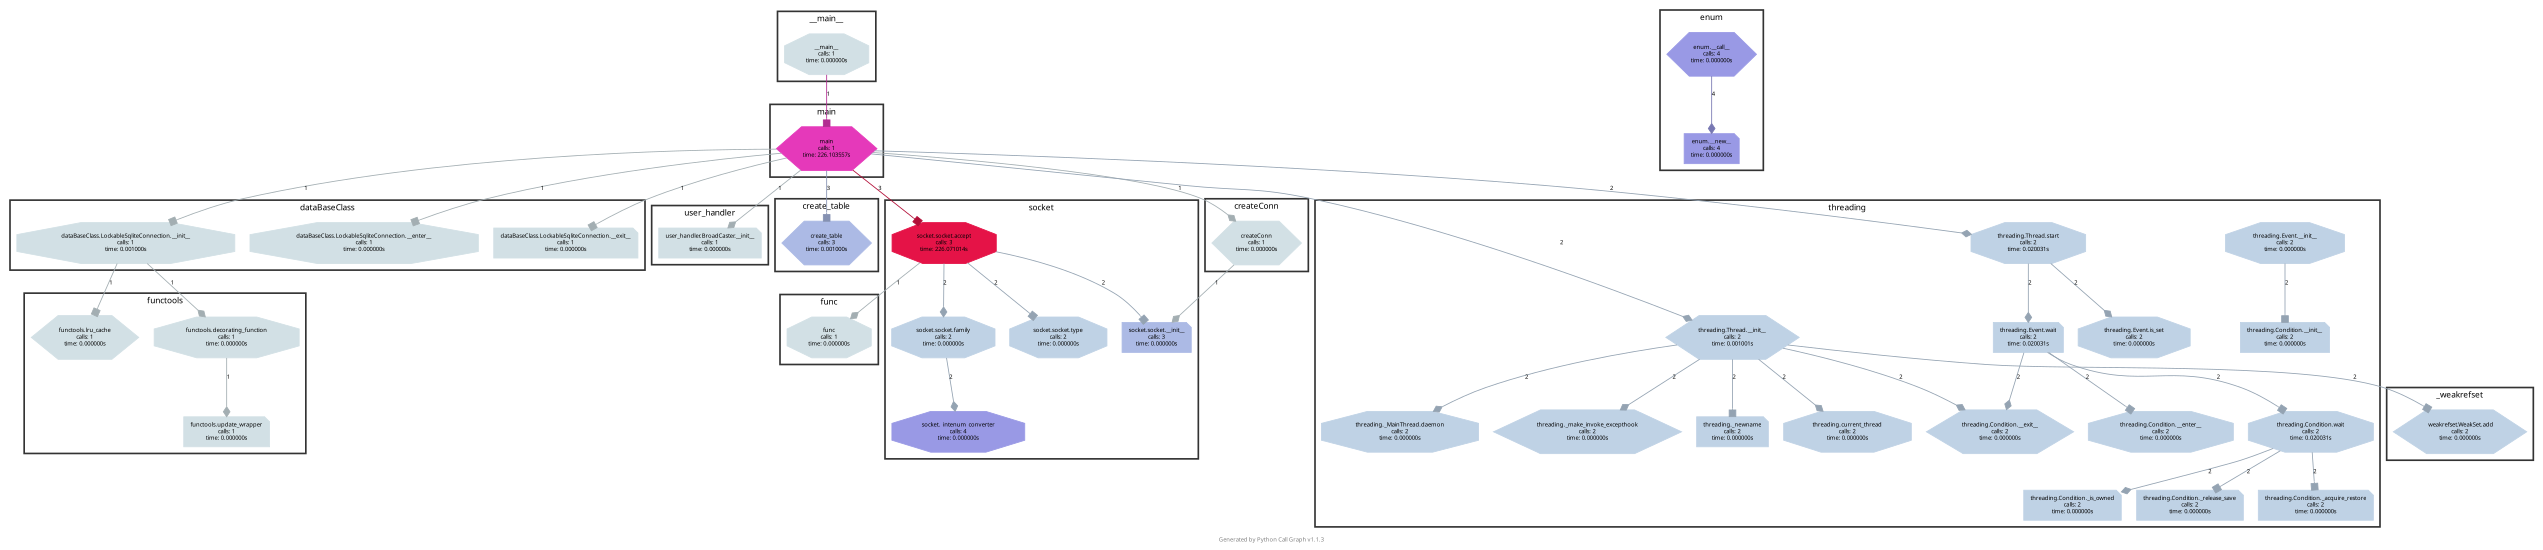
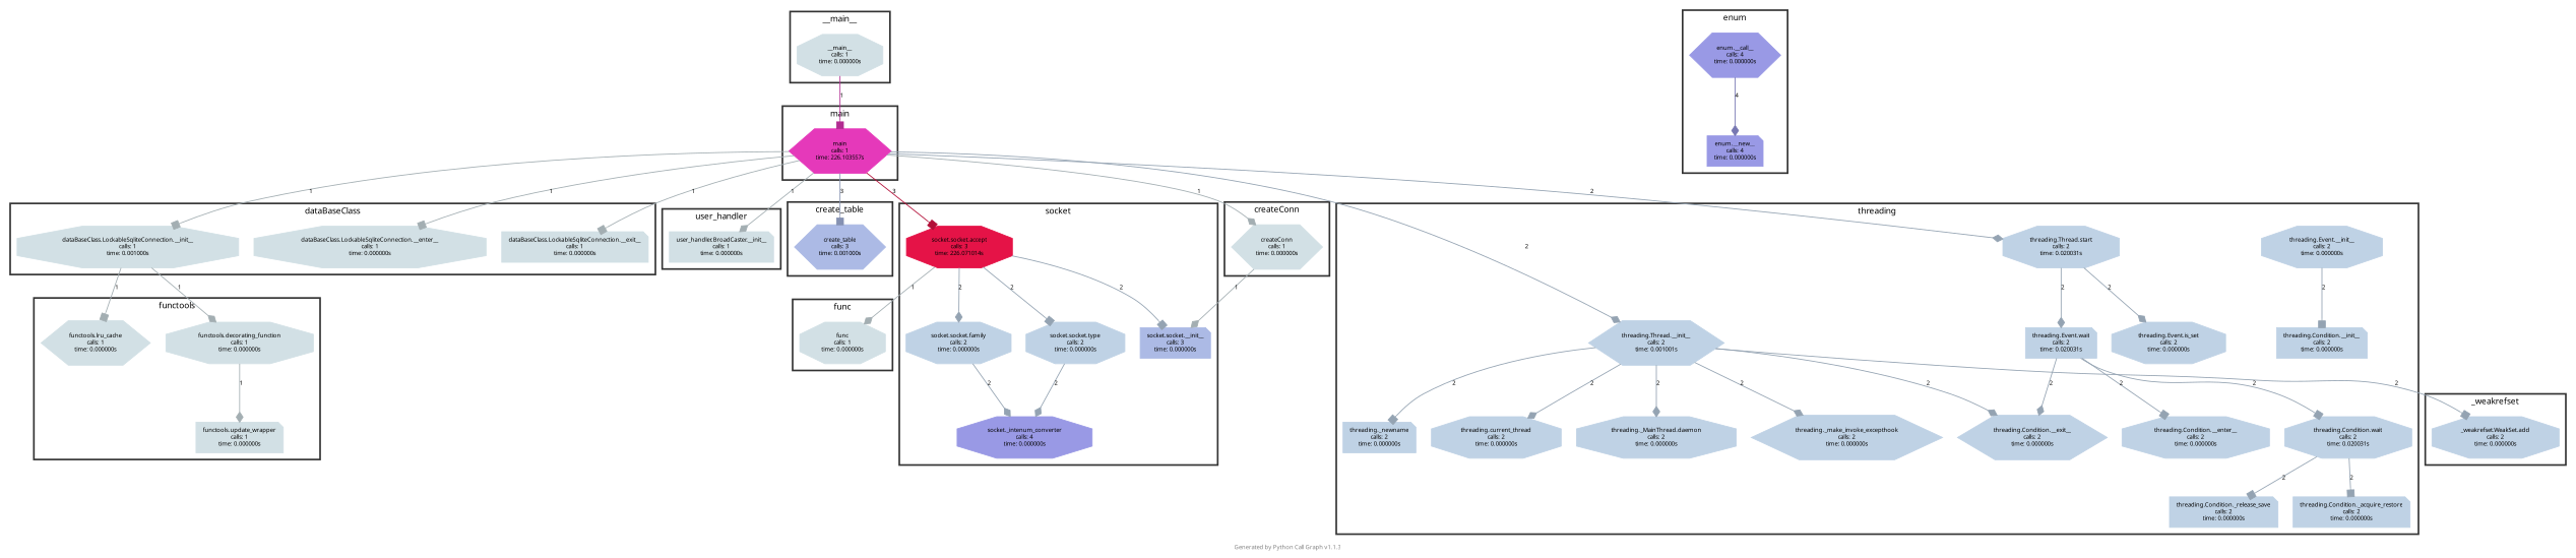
  digraph {
    fontcolor="#0000007f"
    fontname=Verdana
    fontsize=7
    label="Generated by Python Call Graph v1.1.3"
    node [color="#bfd2e5ff" fontcolor="#000000ff" fontname=Verdana fontsize=7 shape=octagon style=filled]
    edge [arrowhead=diamond color="#94a3b2ff" fontcolor="#000000ff" fontname=Verdana fontsize=7]
    n1 [color="#d2e0e5ff" label="__main__\ncalls: 1\ntime: 0.000000s"]
    n2 [color="#e539baff" label="main\ncalls: 1\ntime: 226.103557s" shape=hexagon]
    n3 [color="#d2e0e5ff" label="dataBaseClass.LockableSqliteConnection.__init__\ncalls: 1\ntime: 0.001000s"]
    n4 [color="#d2e0e5ff" label="dataBaseClass.LockableSqliteConnection.__enter__\ncalls: 1\ntime: 0.000000s"]
    n5 [color="#d2e0e5ff" label="dataBaseClass.LockableSqliteConnection.__exit__\ncalls: 1\ntime: 0.000000s" shape=note]
    n6 [color="#d2e0e5ff" label="functools.lru_cache\ncalls: 1\ntime: 0.000000s" shape=hexagon]
    n7 [color="#d2e0e5ff" label="functools.decorating_function\ncalls: 1\ntime: 0.000000s"]
    n8 [color="#d2e0e5ff" label="functools.update_wrapper\ncalls: 1\ntime: 0.000000s" shape=note]
    n9 [color="#d2e0e5ff" label="user_handler.BroadCaster.__init__\ncalls: 1\ntime: 0.000000s" shape=note]
    n10 [color="#acbae5ff" label="create_table\ncalls: 3\ntime: 0.001000s" shape=hexagon]
    n11 [color="#d2e0e5ff" label="createConn\ncalls: 1\ntime: 0.000000s" shape=hexagon]
    n12 [color="#acbae5ff" label="socket.socket.__init__\ncalls: 3\ntime: 0.000000s" shape=note]
    n13 [color="#e51347ff" label="socket.socket.accept\ncalls: 3\ntime: 226.071014s"]
    n14 [label="socket.socket.family\ncalls: 2\ntime: 0.000000s"]
    n15 [color="#9999e5ff" label="socket._intenum_converter\ncalls: 4\ntime: 0.000000s"]
    n16 [label="socket.socket.type\ncalls: 2\ntime: 0.000000s"]
    n17 [color="#9999e5ff" label="enum.__call__\ncalls: 4\ntime: 0.000000s" shape=hexagon]
    n18 [color="#9999e5ff" label="enum.__new__\ncalls: 4\ntime: 0.000000s" shape=note]
    n19 [label="threading.Thread.__init__\ncalls: 2\ntime: 0.001001s" shape=hexagon]
    n20 [label="threading._newname\ncalls: 2\ntime: 0.000000s" shape=note]
    n21 [label="threading.current_thread\ncalls: 2\ntime: 0.000000s"]
    n22 [label="threading._MainThread.daemon\ncalls: 2\ntime: 0.000000s"]
    n23 [label="threading.Event.__init__\ncalls: 2\ntime: 0.000000s"]
    n24 [label="threading.Condition.__init__\ncalls: 2\ntime: 0.000000s" shape=note]
    n25 [label="threading._make_invoke_excepthook\ncalls: 2\ntime: 0.000000s" shape=hexagon]
    n26 [label="threading.Thread.start\ncalls: 2\ntime: 0.020031s"]
    n27 [label="threading.Event.is_set\ncalls: 2\ntime: 0.000000s"]
    n28 [label="threading.Event.wait\ncalls: 2\ntime: 0.020031s" shape=note]
    n29 [label="threading.Condition.__enter__\ncalls: 2\ntime: 0.000000s"]
    n30 [label="threading.Condition.wait\ncalls: 2\ntime: 0.020031s"]
-   n31 [label="threading.Condition._is_owned\ncalls: 2\ntime: 0.000000s" shape=note]
    n32 [label="threading.Condition._release_save\ncalls: 2\ntime: 0.000000s" shape=note]
    n33 [label="threading.Condition._acquire_restore\ncalls: 2\ntime: 0.000000s" shape=note]
    n34 [label="threading.Condition.__exit__\ncalls: 2\ntime: 0.000000s" shape=hexagon]
-   n35 [label="_weakrefset.WeakSet.add\ncalls: 2\ntime: 0.000000s" shape=hexagon]
+   n35 [label="_weakrefset.WeakSet.add\ncalls: 2\ntime: 0.000000s"]
    n36 [color="#d2e0e5ff" label="func\ncalls: 1\ntime: 0.000000s"]
    subgraph cluster_1 {
      color="#000000cc"
      fontcolor=black
      fontsize=10
      label=__main__
      style=bold
      n1
    }
    subgraph cluster_2 {
      color="#000000cc"
      fontcolor=black
      fontsize=10
      label=main
      style=bold
      n2
    }
    subgraph cluster_3 {
      color="#000000cc"
      fontcolor=black
      fontsize=10
      label=dataBaseClass
      style=bold
      n3
      n4
      n5
    }
    subgraph cluster_4 {
      color="#000000cc"
      fontcolor=black
      fontsize=10
      label=functools
      style=bold
      n6
      n7
      n8
    }
    subgraph cluster_5 {
      color="#000000cc"
      fontcolor=black
      fontsize=10
      label=user_handler
      style=bold
      n9
    }
    subgraph cluster_6 {
      color="#000000cc"
      fontcolor=black
      fontsize=10
      label=create_table
      style=bold
      n10
    }
    subgraph cluster_7 {
      color="#000000cc"
      fontcolor=black
      fontsize=10
      label=createConn
      style=bold
      n11
    }
    subgraph cluster_8 {
      color="#000000cc"
      fontcolor=black
      fontsize=10
      label=socket
      style=bold
      n12
      n13
      n14
      n15
      n16
    }
    subgraph cluster_9 {
      color="#000000cc"
      fontcolor=black
      fontsize=10
      label=enum
      style=bold
      n17
      n18
    }
    subgraph cluster_10 {
      color="#000000cc"
      fontcolor=black
      fontsize=10
      label=threading
      style=bold
      n19
      n20
      n21
      n22
      n23
      n24
      n25
      n26
      n27
      n28
      n29
      n30
-     n31
      n32
      n33
      n34
    }
    subgraph cluster_11 {
      color="#000000cc"
      fontcolor=black
      fontsize=10
      label=_weakrefset
      style=bold
      n35
    }
    subgraph cluster_12 {
      color="#000000cc"
      fontcolor=black
      fontsize=10
      label=func
      style=bold
      n36
    }
    n1 -> n2 [arrowhead=box color="#b22c91ff" label=1]
    n2 -> n3 [arrowhead=box color="#a3aeb2ff" label=1]
    n2 -> n4 [arrowhead=box color="#a3aeb2ff" label=1]
    n2 -> n5 [arrowhead=box color="#a3aeb2ff" label=1]
    n2 -> n9 [color="#a3aeb2ff" label=1]
    n2 -> n10 [arrowhead=box color="#8591b2ff" label=3]
    n2 -> n11 [color="#a3aeb2ff" label=1]
    n2 -> n13 [arrowhead=box color="#b20e37ff" label=3]
    n2 -> n19 [label=2]
    n2 -> n26 [label=2]
    n3 -> n6 [arrowhead=box color="#a3aeb2ff" label=1]
    n3 -> n7 [color="#a3aeb2ff" label=1]
    n7 -> n8 [color="#a3aeb2ff" label=1]
    n11 -> n12 [color="#a3aeb2ff" label=1]
    n13 -> n12 [arrowhead=box label=2]
    n13 -> n14 [label=2]
    n13 -> n16 [arrowhead=box label=2]
    n13 -> n36 [color="#a3aeb2ff" label=1]
    n14 -> n15 [label=2]
+   n16 -> n15 [label=2]
    n17 -> n18 [color="#7777b2ff" label=4]
    n19 -> n20 [arrowhead=box label=2]
    n19 -> n21 [label=2]
    n19 -> n22 [label=2]
    n19 -> n25 [label=2]
    n19 -> n34 [label=2]
    n19 -> n35 [arrowhead=box label=2]
    n23 -> n24 [arrowhead=box label=2]
    n26 -> n27 [label=2]
    n26 -> n28 [label=2]
    n28 -> n29 [arrowhead=box label=2]
    n28 -> n30 [arrowhead=box label=2]
    n28 -> n34 [label=2]
-   n30 -> n31 [label=2]
    n30 -> n32 [arrowhead=box label=2]
    n30 -> n33 [arrowhead=box label=2]
  }
